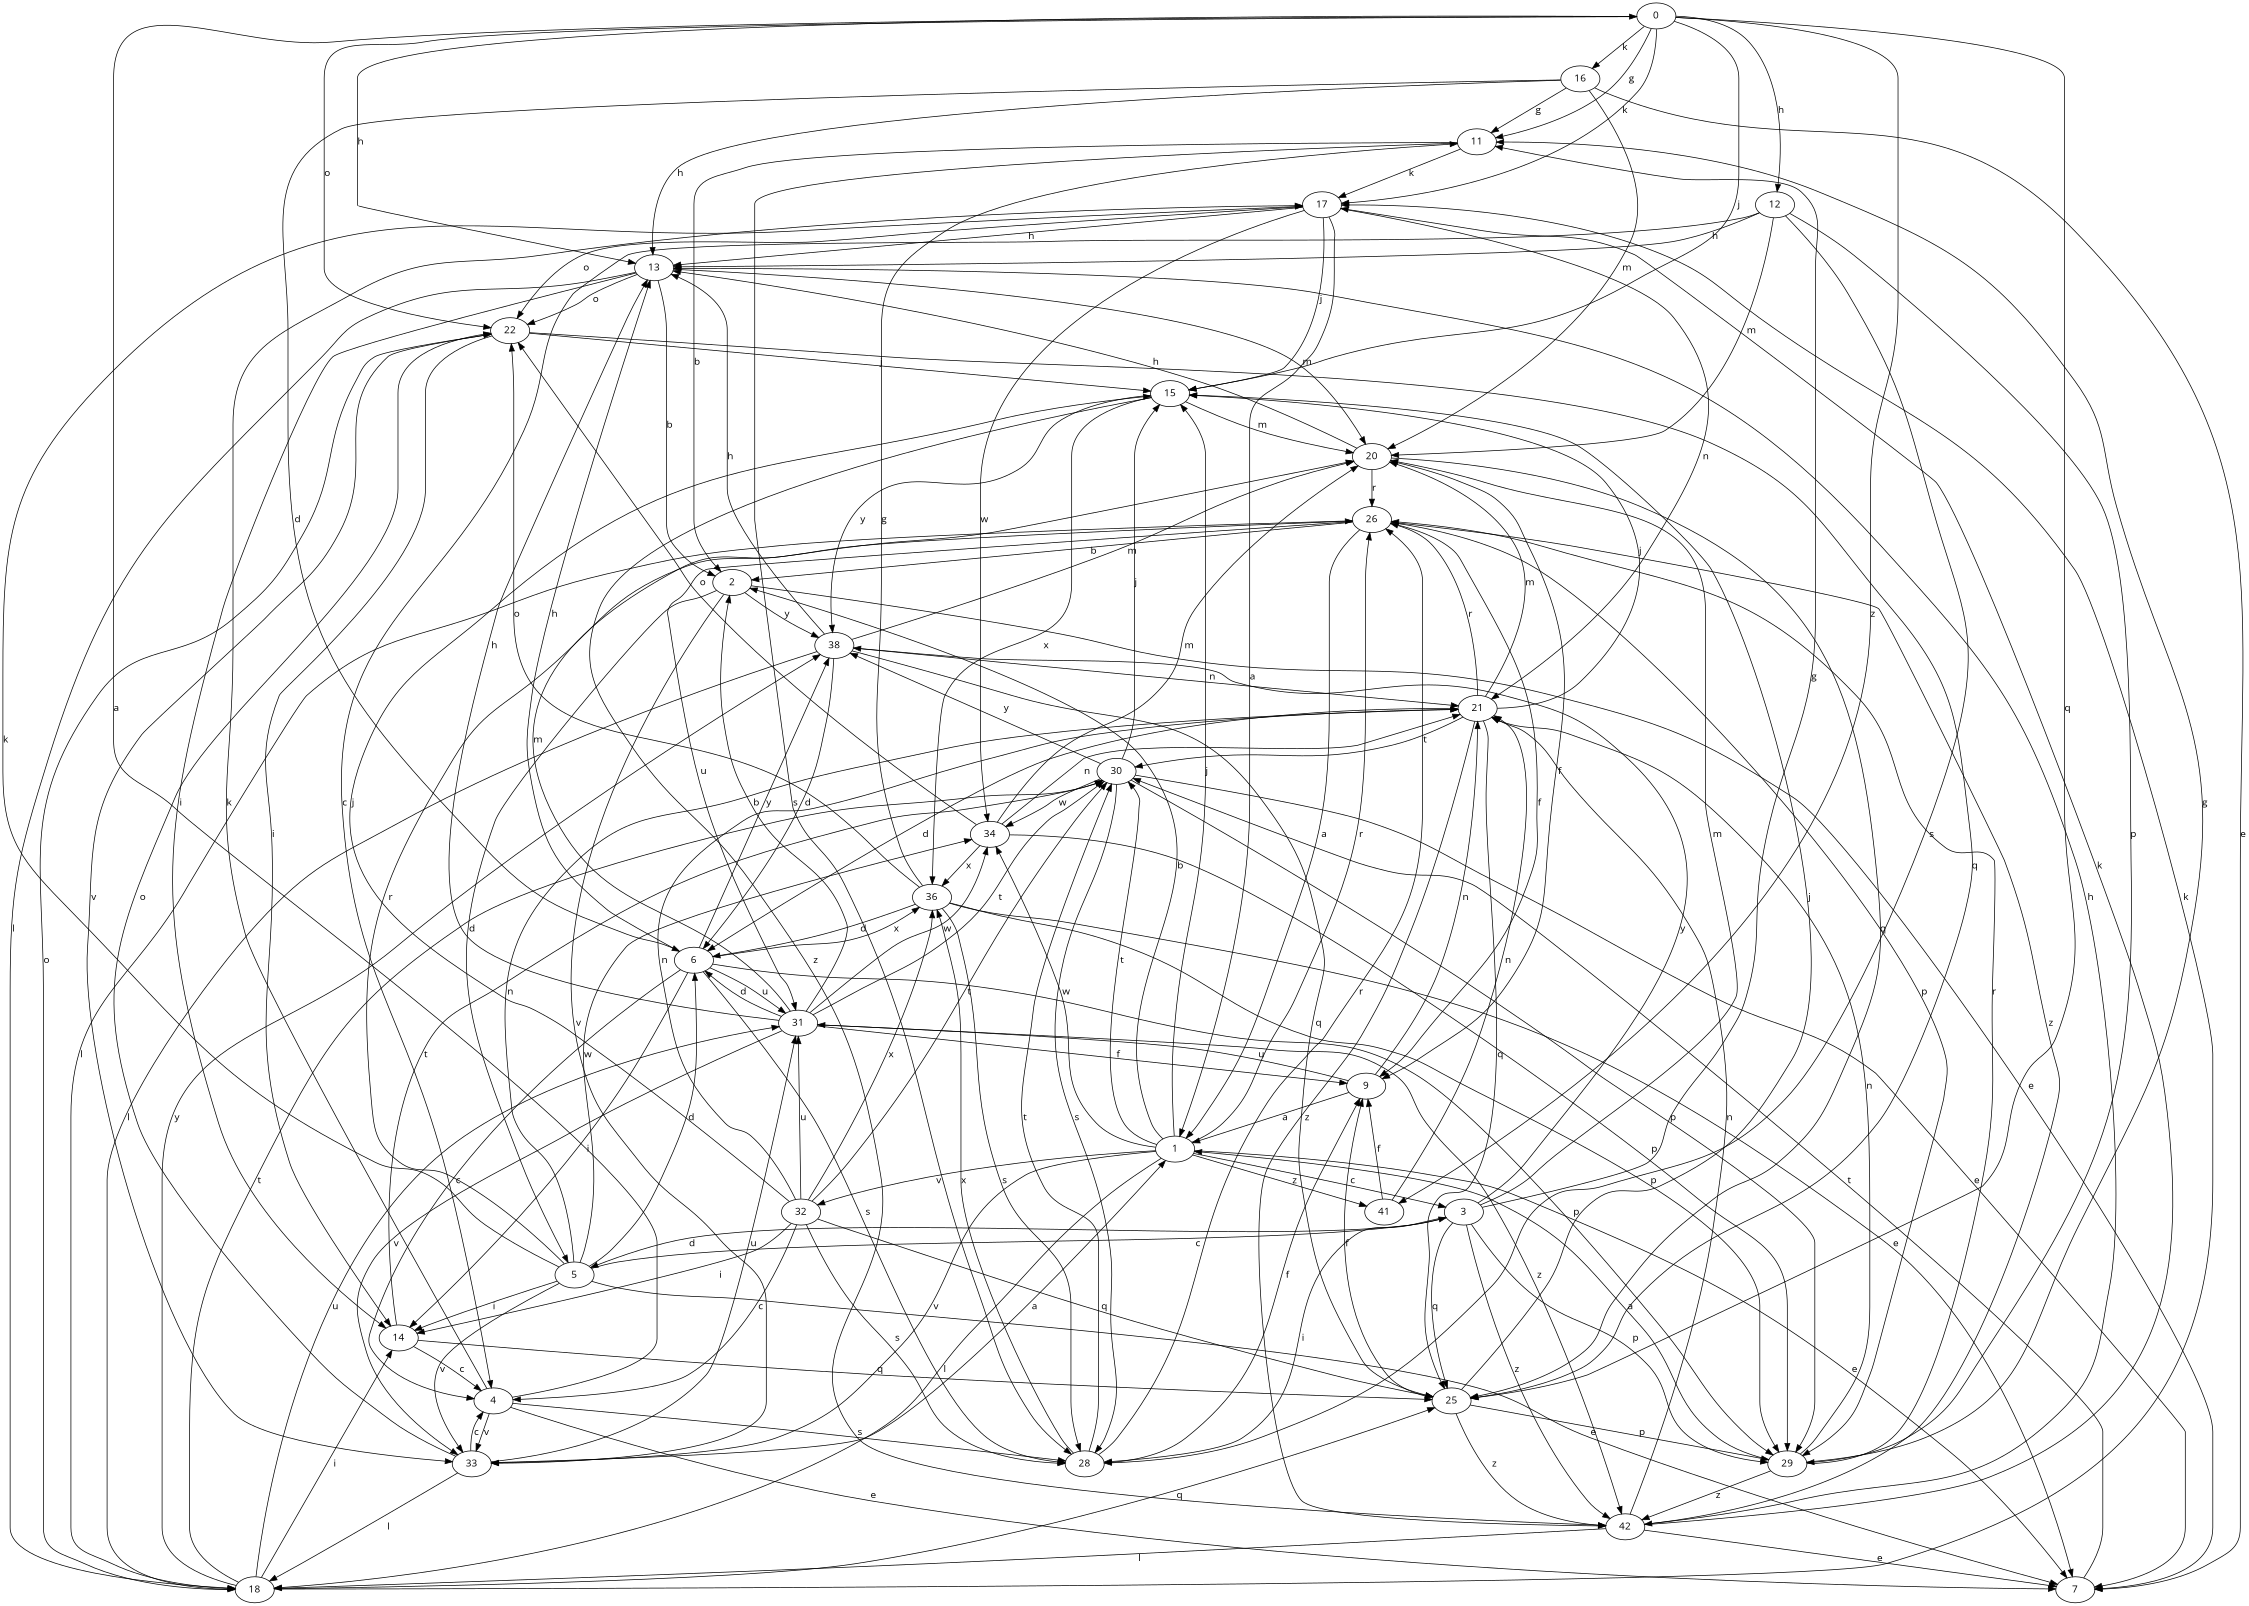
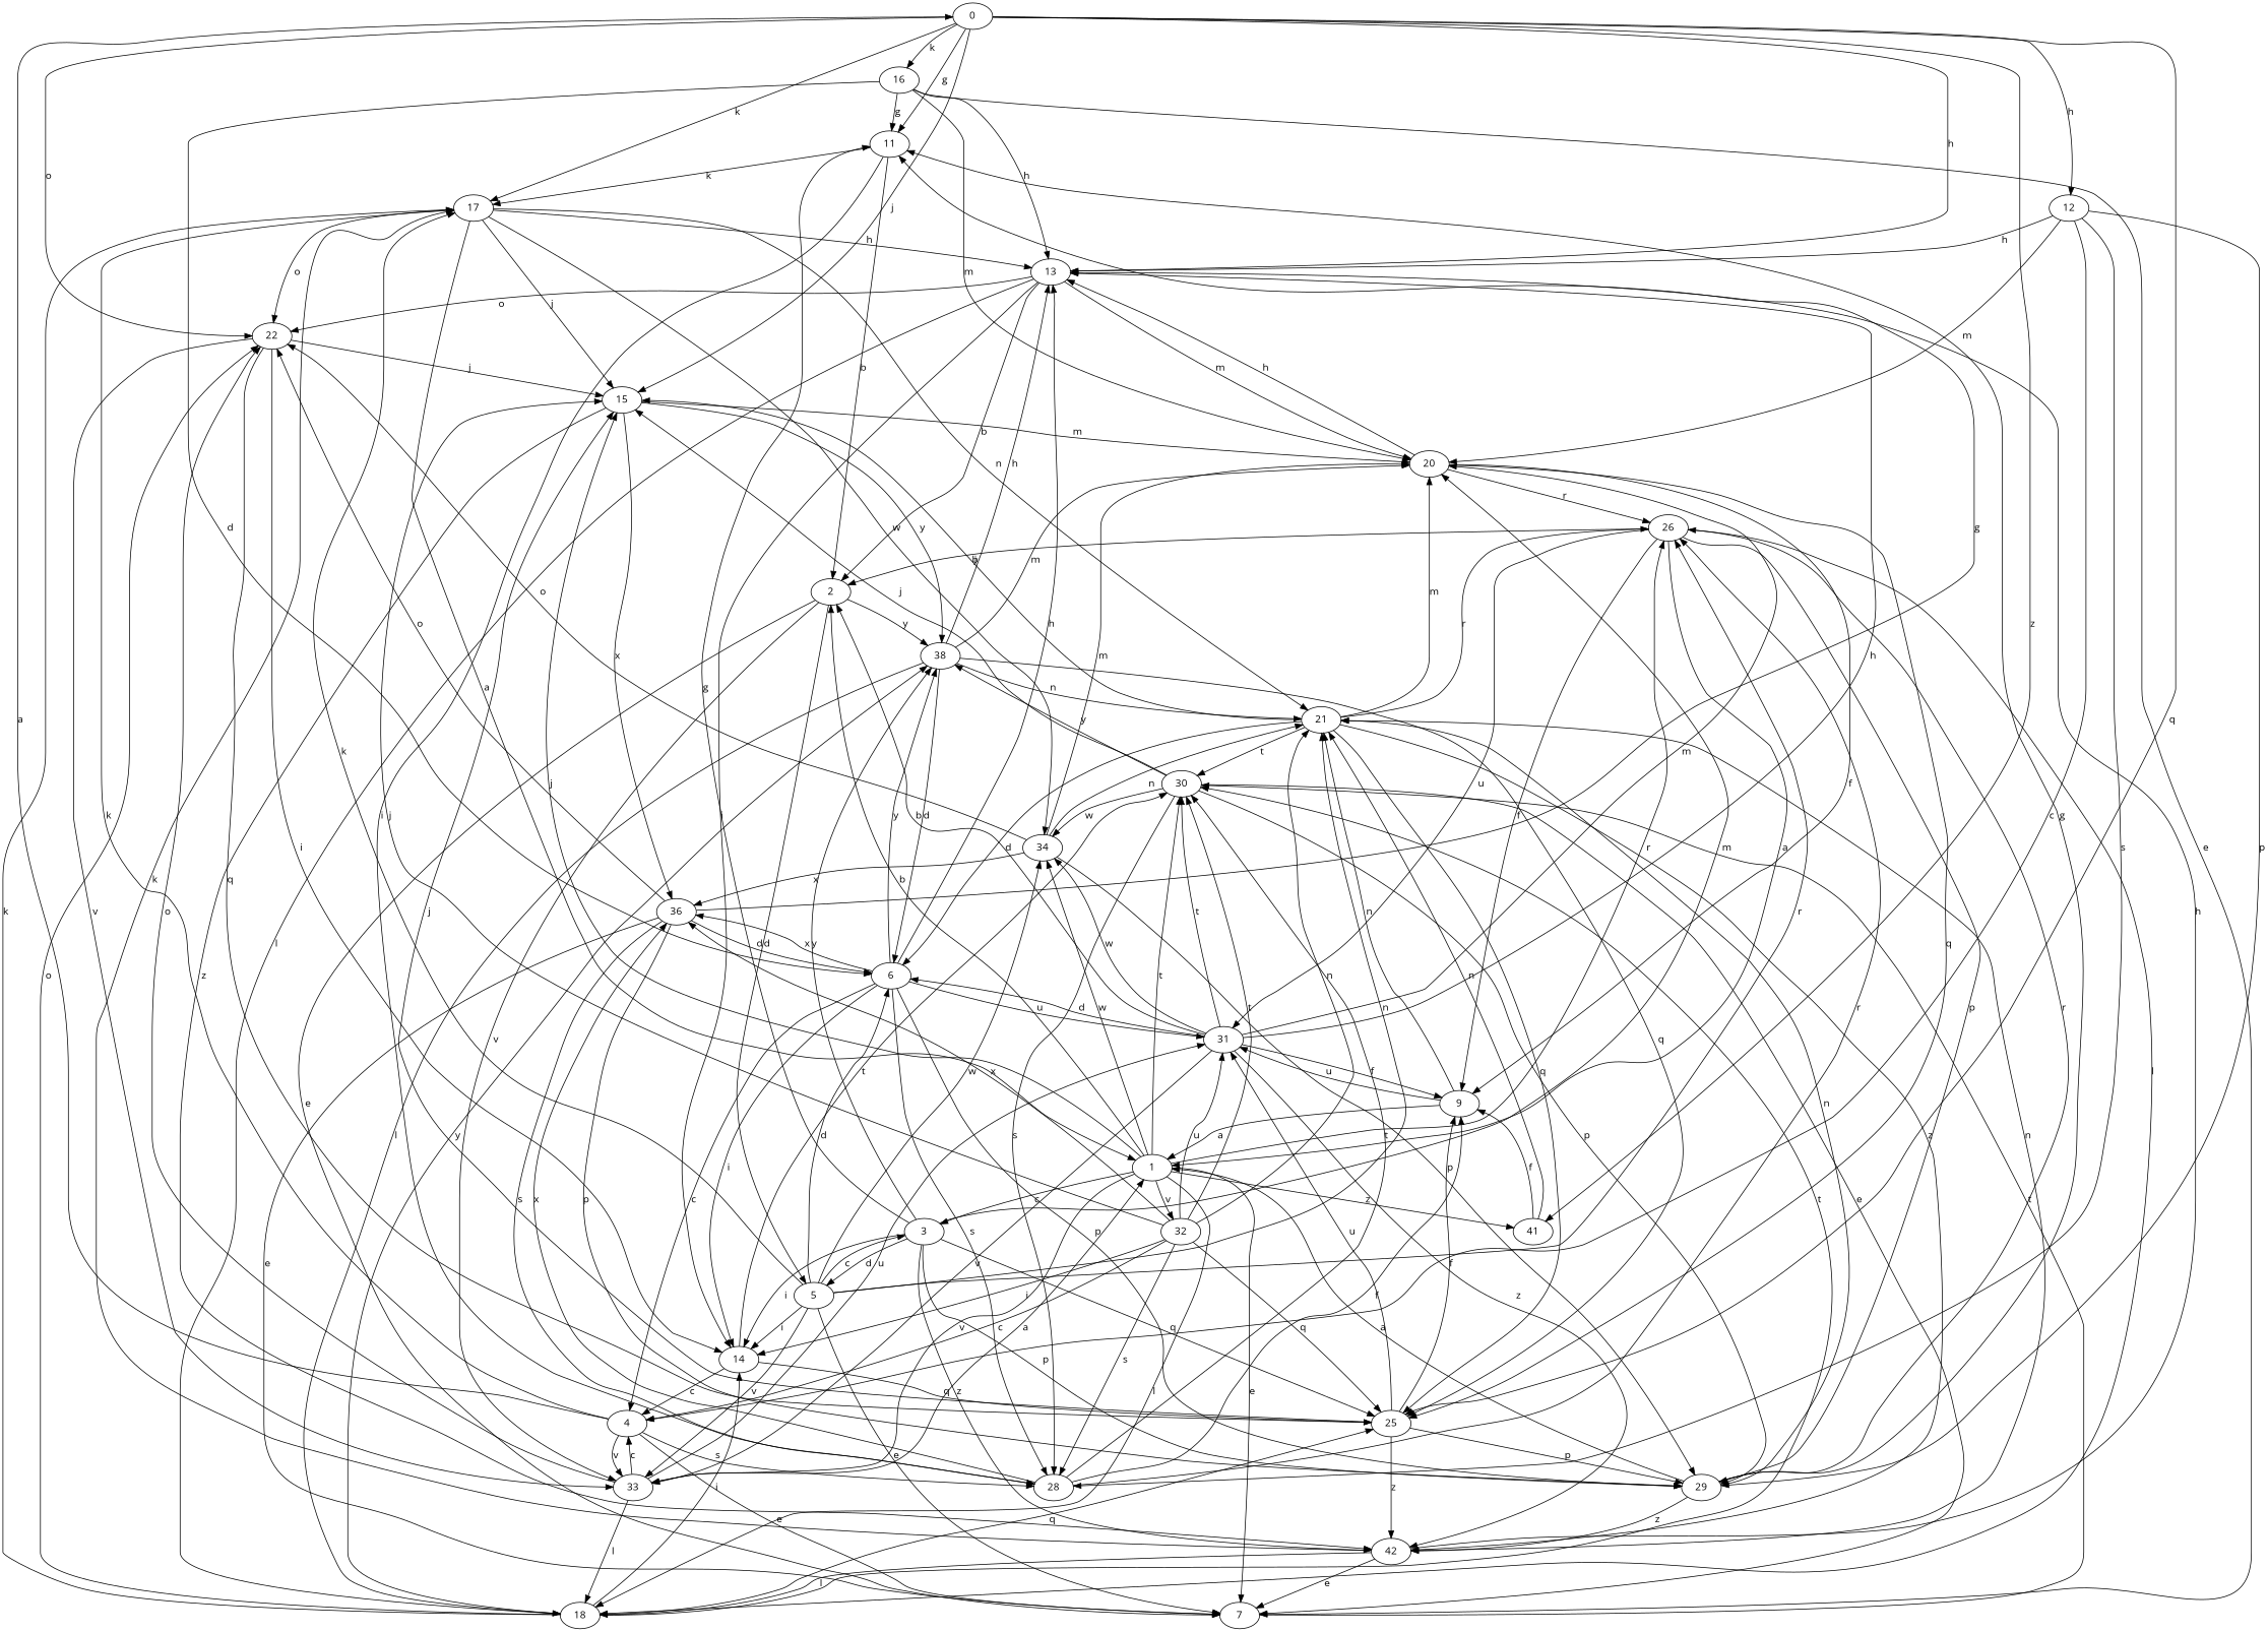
  strict digraph {
    fontname="Open Sans"
    node [fontname="Open Sans"]
    edge [fontname="Open Sans"]
    0
    11
    12
    13
    15
    16
    17
    22
    25
    41
    2
    28
    20
    n14 [label=29]
    4
    18
    14
    38
    42
    36
    7
    6
    1
    34
    21
    33
    9
    3
    26
    30
    32
    5
    31
    0 -> 11 [label=g]
    0 -> 12 [label=h]
    0 -> 13 [label=h]
    0 -> 15 [label=j]
    0 -> 16 [label=k]
    0 -> 17 [label=k]
    0 -> 22 [label=o]
    0 -> 25 [label=q]
    0 -> 41 [label=z]
    11 -> 17 [label=k]
    11 -> 2 [label=b]
-   11 -> 28 [label=s]
+   11 -> 28 [label=i]
    12 -> 13 [label=h]
    12 -> 28 [label=s]
    12 -> 20 [label=m]
    12 -> n14 [label=p]
    12 -> 4 [label=c]
    13 -> 22 [label=o]
    13 -> 2 [label=b]
    13 -> 20 [label=m]
    13 -> 18 [label=l]
    13 -> 14 [label=i]
    15 -> 20 [label=m]
    15 -> 38 [label=y]
    15 -> 42 [label=z]
    15 -> 36 [label=x]
    16 -> 11 [label=g]
    16 -> 13 [label=h]
    16 -> 20 [label=m]
    16 -> 7 [label=e]
    16 -> 6 [label=d]
    17 -> 13 [label=h]
    17 -> 15 [label=j]
    17 -> 22 [label=o]
    17 -> 1 [label=a]
    17 -> 34 [label=w]
    17 -> 21 [label=n]
    22 -> 15 [label=j]
    22 -> 25 [label=q]
    22 -> 14 [label=i]
    22 -> 33 [label=v]
    25 -> 15 [label=j]
    25 -> n14 [label=p]
    25 -> 42 [label=z]
    25 -> 9 [label=f]
    41 -> 21 [label=n]
    41 -> 9 [label=f]
    2 -> 38 [label=y]
    2 -> 7 [label=e]
    2 -> 33 [label=v]
    2 -> 5 [label=d]
    28 -> 36 [label=x]
    28 -> 9 [label=f]
    28 -> 26 [label=r]
    28 -> 30 [label=t]
    20 -> 13 [label=h]
    20 -> 25 [label=q]
    20 -> 9 [label=f]
    20 -> 26 [label=r]
    n14 -> 11 [label=g]
    n14 -> 42 [label=z]
    n14 -> 1 [label=a]
    n14 -> 21 [label=n]
    n14 -> 26 [label=r]
    4 -> 0 [label=a]
    4 -> 17 [label=k]
    4 -> 28 [label=s]
    4 -> 7 [label=e]
    4 -> 33 [label=v]
    18 -> 17 [label=k]
    18 -> 22 [label=o]
    18 -> 25 [label=q]
    18 -> 14 [label=i]
    18 -> 38 [label=y]
    18 -> 30 [label=t]
-   18 -> 31 [label=u]
+   25 -> 31 [label=u]
    14 -> 25 [label=q]
    14 -> 4 [label=c]
    14 -> 30 [label=t]
    38 -> 13 [label=h]
    38 -> 25 [label=q]
    38 -> 20 [label=m]
    38 -> 18 [label=l]
    38 -> 6 [label=d]
    38 -> 21 [label=n]
    42 -> 13 [label=h]
    42 -> 17 [label=k]
    42 -> 18 [label=l]
    42 -> 7 [label=e]
    42 -> 21 [label=n]
    36 -> 11 [label=g]
    36 -> 22 [label=o]
    36 -> 28 [label=s]
    36 -> n14 [label=p]
    36 -> 7 [label=e]
    36 -> 6 [label=d]
    7 -> 30 [label=t]
    6 -> 13 [label=h]
    6 -> 28 [label=s]
    6 -> n14 [label=p]
    6 -> 4 [label=c]
    6 -> 14 [label=i]
    6 -> 38 [label=y]
    6 -> 36 [label=x]
    6 -> 31 [label=u]
    1 -> 15 [label=j]
    1 -> 41 [label=z]
    1 -> 2 [label=b]
    1 -> 18 [label=l]
    1 -> 7 [label=e]
    1 -> 34 [label=w]
    1 -> 33 [label=v]
    1 -> 3 [label=c]
    1 -> 26 [label=r]
    1 -> 30 [label=t]
    1 -> 32 [label=v]
    34 -> 22 [label=o]
    34 -> 20 [label=m]
    34 -> n14 [label=p]
    34 -> 36 [label=x]
    34 -> 21 [label=n]
    21 -> 15 [label=j]
    21 -> 25 [label=q]
    21 -> 20 [label=m]
    21 -> 42 [label=z]
    21 -> 6 [label=d]
    21 -> 26 [label=r]
    21 -> 30 [label=t]
    33 -> 22 [label=o]
    33 -> 4 [label=c]
    33 -> 18 [label=l]
    33 -> 1 [label=a]
    33 -> 31 [label=u]
    9 -> 1 [label=a]
    9 -> 21 [label=n]
    9 -> 31 [label=u]
    3 -> 11 [label=g]
    3 -> 25 [label=q]
    3 -> 20 [label=m]
    3 -> n14 [label=p]
-   3 -> 28 [label=i]
+   3 -> 14 [label=i]
    3 -> 38 [label=y]
    3 -> 42 [label=z]
    3 -> 5 [label=d]
    26 -> 2 [label=b]
    26 -> n14 [label=p]
    26 -> 18 [label=l]
-   26 -> 42 [label=z]
    26 -> 1 [label=a]
    26 -> 9 [label=f]
    26 -> 31 [label=u]
    30 -> 15 [label=j]
    30 -> 28 [label=s]
    30 -> n14 [label=p]
    30 -> 38 [label=y]
    30 -> 7 [label=e]
    30 -> 34 [label=w]
    32 -> 15 [label=j]
    32 -> 25 [label=q]
    32 -> 28 [label=s]
    32 -> 4 [label=c]
    32 -> 14 [label=i]
    32 -> 36 [label=x]
    32 -> 21 [label=n]
    32 -> 30 [label=t]
    32 -> 31 [label=u]
    5 -> 17 [label=k]
    5 -> 14 [label=i]
    5 -> 7 [label=e]
    5 -> 6 [label=d]
    5 -> 34 [label=w]
    5 -> 21 [label=n]
    5 -> 33 [label=v]
    5 -> 3 [label=c]
    5 -> 26 [label=r]
    31 -> 13 [label=h]
    31 -> 2 [label=b]
    31 -> 20 [label=m]
    31 -> 42 [label=z]
    31 -> 6 [label=d]
    31 -> 34 [label=w]
    31 -> 33 [label=v]
    31 -> 9 [label=f]
    31 -> 30 [label=t]
  }
